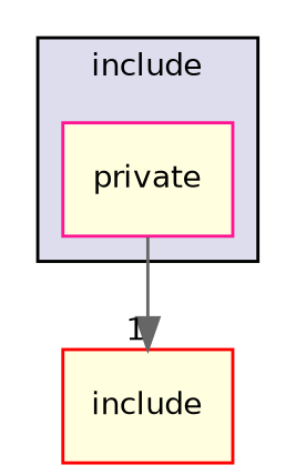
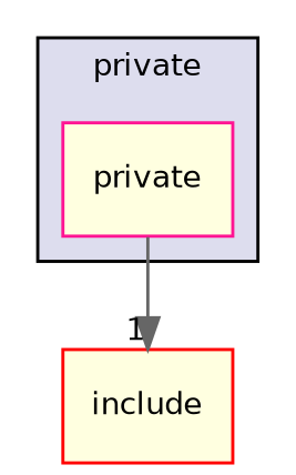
  digraph {
    compound=true
    node [fillcolor=lightyellow fontname=Helvetica fontsize=10 shape=box style=filled]
    n1 [label=private pencolor=black color=deeppink]
    n2 [color=red label=include]
    subgraph cluster_1 {
      bgcolor="#ddddee"
      fontname=Helvetica
      fontsize=10
-     label=include
+     label=private
      pencolor=black
      n1
    }
    n1 -> n2 [headlabel=1 labeldistance=1.5 labelfontname=Helvetica labelfontsize=10 color=gray40]
  }
